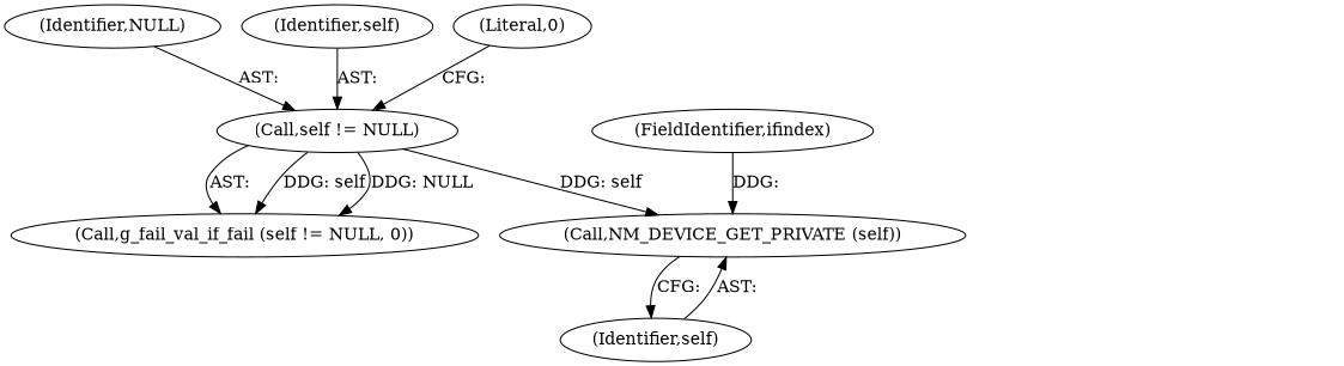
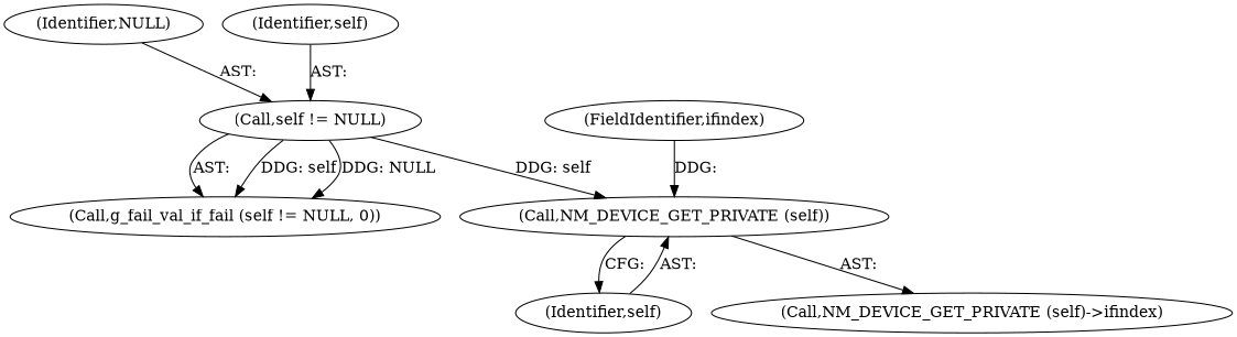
  digraph {
    n1 [label="(Call,NM_DEVICE_GET_PRIVATE (self))"]
    n2 [label="(Identifier,self)"]
+   n3 [label="(Call,NM_DEVICE_GET_PRIVATE (self)->ifindex)"]
    n4 [label="(Call,self != NULL)"]
    n5 [label="(Call,g_fail_val_if_fail (self != NULL, 0))"]
    n6 [label="(Identifier,NULL)"]
    n7 [label="(Identifier,self)"]
-   n8 [label="(Literal,0)"]
    n9 [label="(FieldIdentifier,ifindex)"]
    n1 -> n2 [label="CFG: "]
+   n1 -> n3 [label="AST: "]
    n2 -> n1 [label="AST: "]
    n4 -> n1 [label="DDG: self"]
    n4 -> n5 [label="AST: "]
    n4 -> n5 [label="DDG: self"]
    n4 -> n5 [label="DDG: NULL"]
    n6 -> n4 [label="AST: "]
    n7 -> n4 [label="AST: "]
-   n8 -> n4 [label="CFG: "]
    n9 -> n1 [label="DDG: "]
  }
